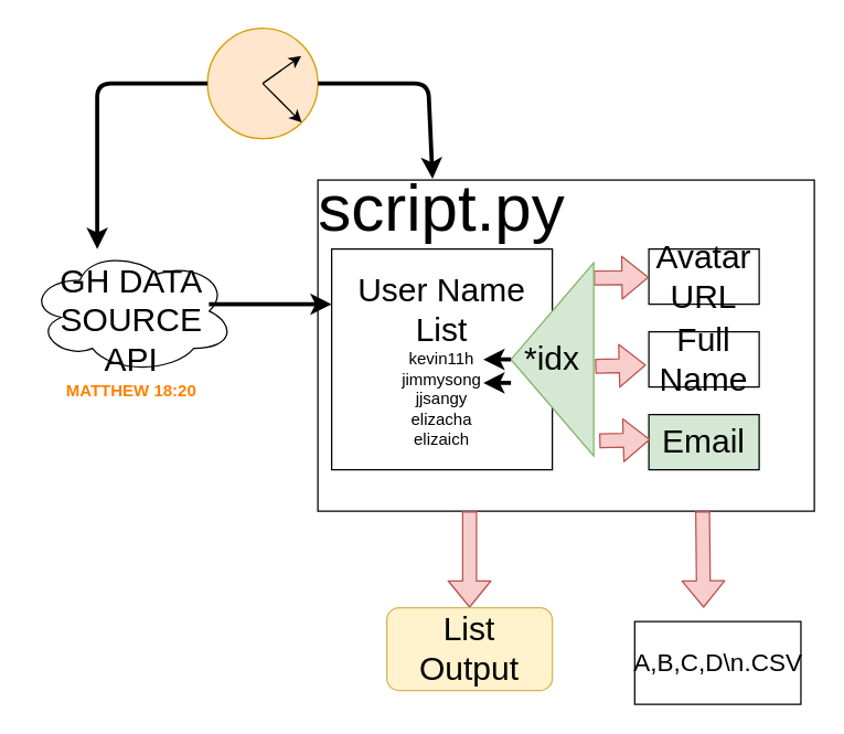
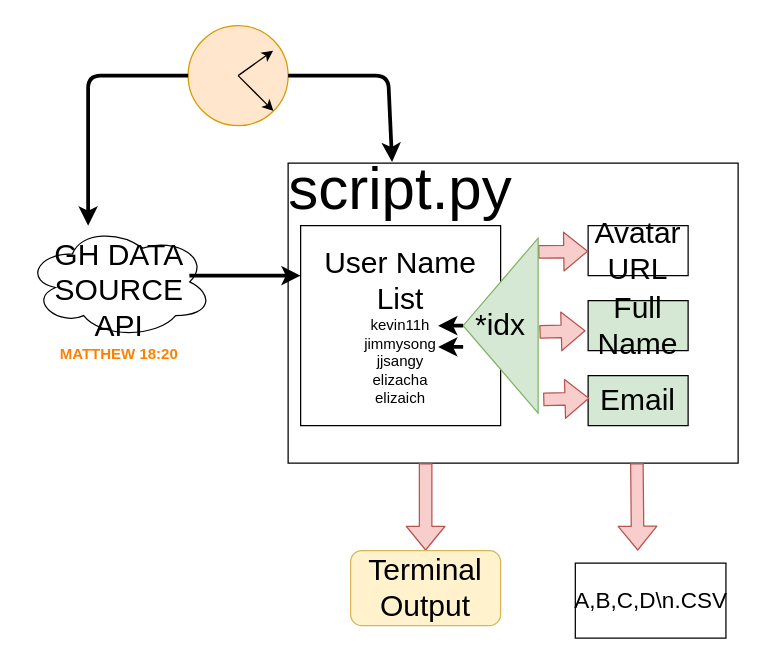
  <mxCell id="0" />
  <mxCell id="1" parent="0" />
  <mxCell id="2" value="" style="rounded=0;whiteSpace=wrap;html=1;" parent="1" vertex="1"><mxGeometry x="230" y="130" width="360" height="240" as="geometry" /></mxCell>
  <mxCell id="3" value="&lt;font&gt;&lt;font style=&quot;font-size: 24px&quot;&gt;User Name&lt;br&gt;List&lt;br&gt;&lt;/font&gt;kevin11h&lt;br&gt;jimmysong&lt;br&gt;jjsangy&lt;br&gt;elizacha&lt;br&gt;elizaich&lt;br&gt;&lt;/font&gt;" style="whiteSpace=wrap;html=1;aspect=fixed;" parent="1" vertex="1"><mxGeometry x="240" y="180" width="160" height="160" as="geometry" /></mxCell>
  <mxCell id="4" value="&lt;font style=&quot;font-size: 24px&quot;&gt;Avatar URL&lt;/font&gt;" style="rounded=0;whiteSpace=wrap;html=1;" parent="1" vertex="1"><mxGeometry x="470" y="180" width="80" height="40" as="geometry" /></mxCell>
- <mxCell id="5" value="&lt;font style=&quot;font-size: 24px&quot;&gt;Full&lt;br&gt;Name&lt;br&gt;&lt;/font&gt;" style="rounded=0;whiteSpace=wrap;html=1;" parent="1" vertex="1"><mxGeometry x="470" y="240" width="80" height="40" as="geometry" /></mxCell>
+ <mxCell id="5" value="&lt;font style=&quot;font-size: 24px&quot;&gt;Full&lt;br&gt;Name&lt;br&gt;&lt;/font&gt;" style="rounded=0;whiteSpace=wrap;html=1;fillColor=#d5e8d4;" parent="1" vertex="1"><mxGeometry x="470" y="240" width="80" height="40" as="geometry" /></mxCell>
  <mxCell id="6" value="&lt;font style=&quot;font-size: 24px&quot;&gt;Email&lt;/font&gt;" style="rounded=0;whiteSpace=wrap;html=1;fillColor=#d5e8d4;" parent="1" vertex="1"><mxGeometry x="470" y="300" width="80" height="40" as="geometry" /></mxCell>
  <mxCell id="7" value="&lt;font style=&quot;font-size: 48px&quot;&gt;script.py&lt;/font&gt;" style="text;html=1;strokeColor=none;fillColor=none;align=center;verticalAlign=middle;whiteSpace=wrap;rounded=0;" parent="1" vertex="1"><mxGeometry x="270" y="140" width="100" height="20" as="geometry" /></mxCell>
  <mxCell id="8" value="" style="shape=flexArrow;endArrow=classic;html=1;fillColor=#f8cecc;strokeColor=#b85450;" parent="1" target="4" edge="1"><mxGeometry width="50" height="50" relative="1" as="geometry"><mxPoint x="430" y="201" as="sourcePoint" /><mxPoint x="420" y="40" as="targetPoint" /></mxGeometry></mxCell>
  <mxCell id="9" value="" style="shape=flexArrow;endArrow=classic;html=1;exitX=1.019;exitY=0.138;exitDx=0;exitDy=0;exitPerimeter=0;fillColor=#f8cecc;strokeColor=#b85450;" parent="1" edge="1"><mxGeometry width="50" height="50" relative="1" as="geometry"><mxPoint x="431.04" y="265.08" as="sourcePoint" /><mxPoint x="468" y="264.081" as="targetPoint" /></mxGeometry></mxCell>
  <mxCell id="10" value="" style="shape=flexArrow;endArrow=classic;html=1;exitX=1.019;exitY=0.138;exitDx=0;exitDy=0;exitPerimeter=0;fillColor=#f8cecc;strokeColor=#b85450;" parent="1" edge="1"><mxGeometry width="50" height="50" relative="1" as="geometry"><mxPoint x="434.04" y="319.08" as="sourcePoint" /><mxPoint x="471" y="318.081" as="targetPoint" /></mxGeometry></mxCell>
  <mxCell id="11" value="" style="shape=flexArrow;endArrow=classic;html=1;fillColor=#f8cecc;strokeColor=#b85450;" parent="1" edge="1"><mxGeometry width="50" height="50" relative="1" as="geometry"><mxPoint x="340" y="370" as="sourcePoint" /><mxPoint x="340" y="440" as="targetPoint" /></mxGeometry></mxCell>
  <mxCell id="12" value="" style="shape=flexArrow;endArrow=classic;html=1;fillColor=#f8cecc;strokeColor=#b85450;exitX=0.775;exitY=1;exitDx=0;exitDy=0;exitPerimeter=0;" parent="1" source="2" edge="1"><mxGeometry width="50" height="50" relative="1" as="geometry"><mxPoint x="509.75" y="400" as="sourcePoint" /><mxPoint x="509.7" y="440" as="targetPoint" /></mxGeometry></mxCell>
  <mxCell id="13" value="&lt;font style=&quot;font-size: 18px&quot;&gt;A,B,C,D\n.CSV&lt;/font&gt;" style="rounded=0;whiteSpace=wrap;html=1;movable=0;resizable=0;rotatable=0;deletable=0;editable=0;connectable=0;" parent="1" vertex="1"><mxGeometry x="459.75" y="450" width="120.5" height="60" as="geometry" /></mxCell>
- <mxCell id="14" value="&lt;font style=&quot;font-size: 24px&quot;&gt;List&lt;br&gt;Output&lt;/font&gt;" style="rounded=1;whiteSpace=wrap;html=1;fillColor=#fff2cc;strokeColor=#d6b656;" parent="1" vertex="1"><mxGeometry x="280" y="440" width="120" height="60" as="geometry" /></mxCell>
+ <mxCell id="14" value="&lt;font style=&quot;font-size: 24px&quot;&gt;Terminal&lt;br&gt;Output&lt;/font&gt;" style="rounded=1;whiteSpace=wrap;html=1;fillColor=#fff2cc;strokeColor=#d6b656;" parent="1" vertex="1"><mxGeometry x="280" y="440" width="120" height="60" as="geometry" /></mxCell>
  <mxCell id="15" value="" style="ellipse;whiteSpace=wrap;html=1;movable=1;resizable=1;rotatable=1;deletable=1;editable=1;connectable=1;fillColor=#ffe6cc;strokeColor=#d79b00;" parent="1" vertex="1"><mxGeometry x="150" y="20" width="80" height="80" as="geometry" /></mxCell>
  <mxCell id="16" value="" style="endArrow=classic;html=1;movable=1;resizable=1;rotatable=1;deletable=1;editable=1;connectable=1;" parent="1" edge="1"><mxGeometry width="50" height="50" relative="1" as="geometry"><mxPoint x="190" y="60" as="sourcePoint" /><mxPoint x="218" y="40" as="targetPoint" /></mxGeometry></mxCell>
  <mxCell id="17" value="" style="endArrow=classic;html=1;movable=1;resizable=1;rotatable=1;deletable=1;editable=1;connectable=1;entryX=1;entryY=1;entryDx=0;entryDy=0;" parent="1" target="15" edge="1"><mxGeometry width="50" height="50" relative="1" as="geometry"><mxPoint x="190" y="60" as="sourcePoint" /><mxPoint x="228" y="50" as="targetPoint" /></mxGeometry></mxCell>
  <mxCell id="18" value="&lt;font&gt;&lt;span style=&quot;font-size: 24px&quot;&gt;&lt;br&gt;GH DATA SOURCE&lt;/span&gt;&lt;br&gt;&lt;span style=&quot;font-size: 24px&quot;&gt;API&lt;/span&gt;&lt;br&gt;&lt;font style=&quot;font-size: 12px&quot; color=&quot;#ff8000&quot;&gt;&lt;b&gt;MATTHEW 18:20&lt;/b&gt;&lt;/font&gt;&lt;br&gt;&lt;/font&gt;" style="ellipse;shape=cloud;whiteSpace=wrap;html=1;" vertex="1" parent="1"><mxGeometry x="20" y="180" width="150" height="90" as="geometry" /></mxCell>
  <mxCell id="19" value="&lt;font style=&quot;font-size: 24px&quot;&gt;&lt;br&gt;&lt;/font&gt;" style="triangle;whiteSpace=wrap;html=1;rotation=-180;fillColor=#d5e8d4;strokeColor=#82b366;" vertex="1" parent="1"><mxGeometry x="370" y="190" width="60" height="140" as="geometry" /></mxCell>
  <mxCell id="20" value="" style="endArrow=classic;html=1;exitX=1;exitY=0.5;exitDx=0;exitDy=0;strokeWidth=3;" edge="1" parent="1" source="19"><mxGeometry width="50" height="50" relative="1" as="geometry"><mxPoint x="260" y="280" as="sourcePoint" /><mxPoint x="350" y="260" as="targetPoint" /><Array as="points" /></mxGeometry></mxCell>
  <mxCell id="21" value="" style="endArrow=classic;html=1;exitX=1;exitY=0.5;exitDx=0;exitDy=0;strokeWidth=3;" edge="1" parent="1"><mxGeometry width="50" height="50" relative="1" as="geometry"><mxPoint x="370" y="277" as="sourcePoint" /><mxPoint x="350" y="277" as="targetPoint" /><Array as="points" /></mxGeometry></mxCell>
  <mxCell id="22" value="&lt;font style=&quot;font-size: 24px&quot;&gt;*idx&lt;/font&gt;" style="text;html=1;strokeColor=none;fillColor=none;align=center;verticalAlign=middle;whiteSpace=wrap;rounded=0;" vertex="1" parent="1"><mxGeometry x="380" y="250" width="40" height="20" as="geometry" /></mxCell>
  <mxCell id="23" value="" style="endArrow=classic;html=1;strokeWidth=3;" edge="1" parent="1"><mxGeometry width="50" height="50" relative="1" as="geometry"><mxPoint x="151" y="220" as="sourcePoint" /><mxPoint x="240" y="220" as="targetPoint" /></mxGeometry></mxCell>
  <mxCell id="24" value="" style="endArrow=classic;html=1;strokeWidth=3;exitX=1;exitY=0.5;exitDx=0;exitDy=0;entryX=0.231;entryY=-0.004;entryDx=0;entryDy=0;entryPerimeter=0;" edge="1" parent="1" source="15" target="2"><mxGeometry width="50" height="50" relative="1" as="geometry"><mxPoint x="260" y="160" as="sourcePoint" /><mxPoint x="310" y="110" as="targetPoint" /><Array as="points"><mxPoint x="310" y="60" /></Array></mxGeometry></mxCell>
  <mxCell id="25" value="" style="endArrow=classic;html=1;strokeWidth=3;exitX=0;exitY=0.5;exitDx=0;exitDy=0;" edge="1" parent="1" source="15"><mxGeometry width="50" height="50" relative="1" as="geometry"><mxPoint x="260" y="160" as="sourcePoint" /><mxPoint x="70" y="180" as="targetPoint" /><Array as="points"><mxPoint x="70" y="60" /></Array></mxGeometry></mxCell>
